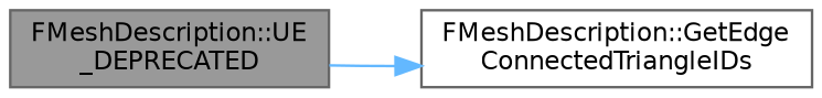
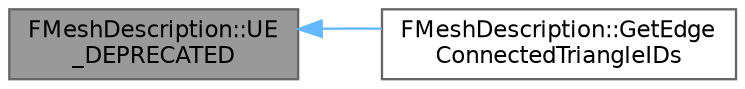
  digraph {
    rankdir=LR
    node [fontname=Helvetica fontsize=10 shape=box style=filled]
    n1 [color=gray40 fillcolor=grey60 fontcolor=black height=0.2 label="FMeshDescription::UE\l_DEPRECATED" width=0.4]
    n2 [color=grey40 fillcolor=white height=0.2 label="FMeshDescription::GetEdge\lConnectedTriangleIDs" width=0.4]
-   n1 -> n2 [color=steelblue1 fontname=Helvetica fontsize=10 labelfontname=Helvetica labelfontsize=10 style=solid]
+   n2 -> n1 [color=steelblue1 fontname=Helvetica fontsize=10 labelfontname=Helvetica labelfontsize=10 style=solid]
  }
